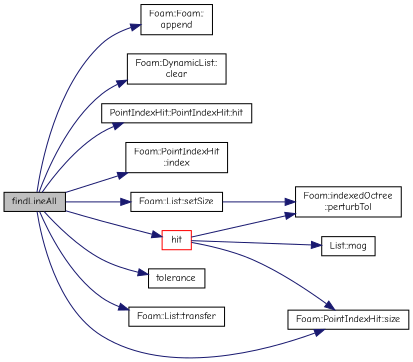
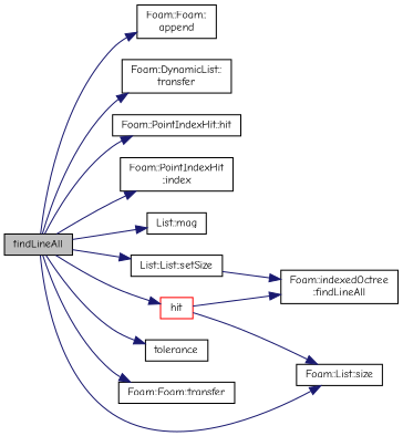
  digraph {
    fontname="Comic Neue"
    rankdir=LR
    node [color=black fontname="Comic Neue" fontsize=10 shape=record]
    edge [color=midnightblue fontname="Comic Neue" fontsize=10 labelfontname=FreeSans labelfontsize=10 style=solid]
    n1 [fillcolor=grey75 fontcolor=black height=0.2 label=findLineAll style=filled width=0.4]
    n2 [height=0.2 label="Foam::Foam::\lappend" width=0.4]
-   n3 [height=0.2 label="Foam::DynamicList::\lclear" width=0.4]
-   n4 [height=0.2 label="PointIndexHit::PointIndexHit::hit" width=0.4]
+   n3 [height=0.2 label="Foam::DynamicList::\ltransfer" width=0.4]
+   n4 [height=0.2 label="Foam::PointIndexHit::hit" width=0.4]
    n5 [height=0.2 label="Foam::PointIndexHit\l::index" width=0.4]
    n6 [height=0.2 label="List::mag" width=0.4]
-   n7 [height=0.2 label="Foam::List::setSize" width=0.4]
-   n8 [height=0.2 label="Foam::PointIndexHit::size" width=0.4]
+   n7 [height=0.2 label="List::List::setSize" width=0.4]
+   n8 [height=0.2 label="Foam::List::size" width=0.4]
    n9 [height=0.2 label=tolerance width=0.4]
-   n10 [height=0.2 label="Foam::List::transfer" width=0.4]
+   n10 [height=0.2 label="Foam::Foam::transfer" width=0.4]
    n11 [color=red height=0.2 label=hit width=0.4]
-   n12 [height=0.2 label="Foam::indexedOctree\l::perturbTol" width=0.4]
+   n12 [height=0.2 label="Foam::indexedOctree\l::findLineAll" width=0.4]
    n1 -> n2
    n1 -> n3
    n1 -> n4
    n1 -> n5
-   n11 -> n6
+   n1 -> n6
    n1 -> n7
    n1 -> n8
    n1 -> n9
    n1 -> n10
    n1 -> n11
    n7 -> n12
    n11 -> n8
    n11 -> n12
  }
